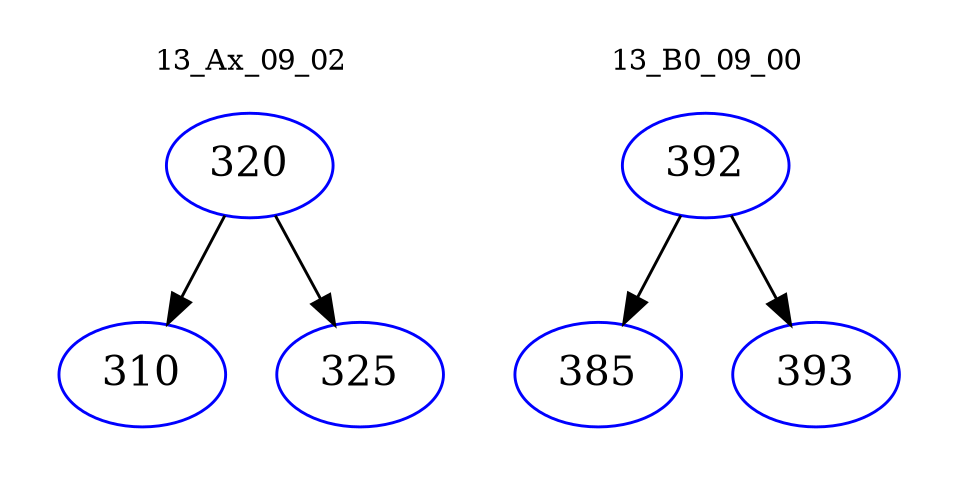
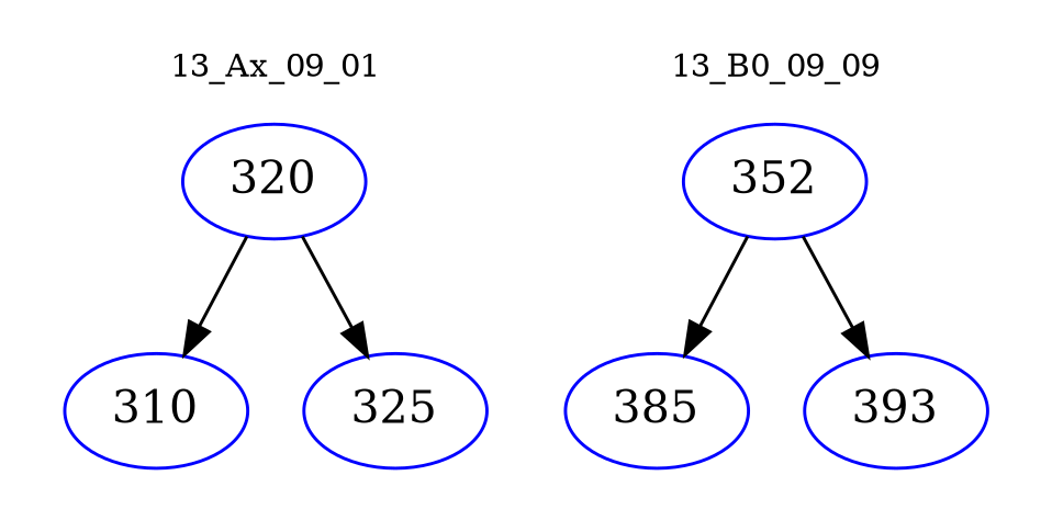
  digraph {
    node [color=blue]
    edge [color=black]
    n1 [label=320]
    n2 [label=310]
    n3 [label=325]
-   n4 [label=392]
+   n4 [label=352]
    n5 [label=385]
    n6 [label=393]
    subgraph cluster_1 {
      color=white
      fontsize=10
-     label="13_Ax_09_02"
+     label="13_Ax_09_01"
      n1
      n2
      n3
    }
    subgraph cluster_2 {
      color=white
      fontsize=10
-     label="13_B0_09_00"
+     label="13_B0_09_09"
      n4
      n5
      n6
    }
    n1 -> n2
    n1 -> n3
    n4 -> n5
    n4 -> n6
  }
